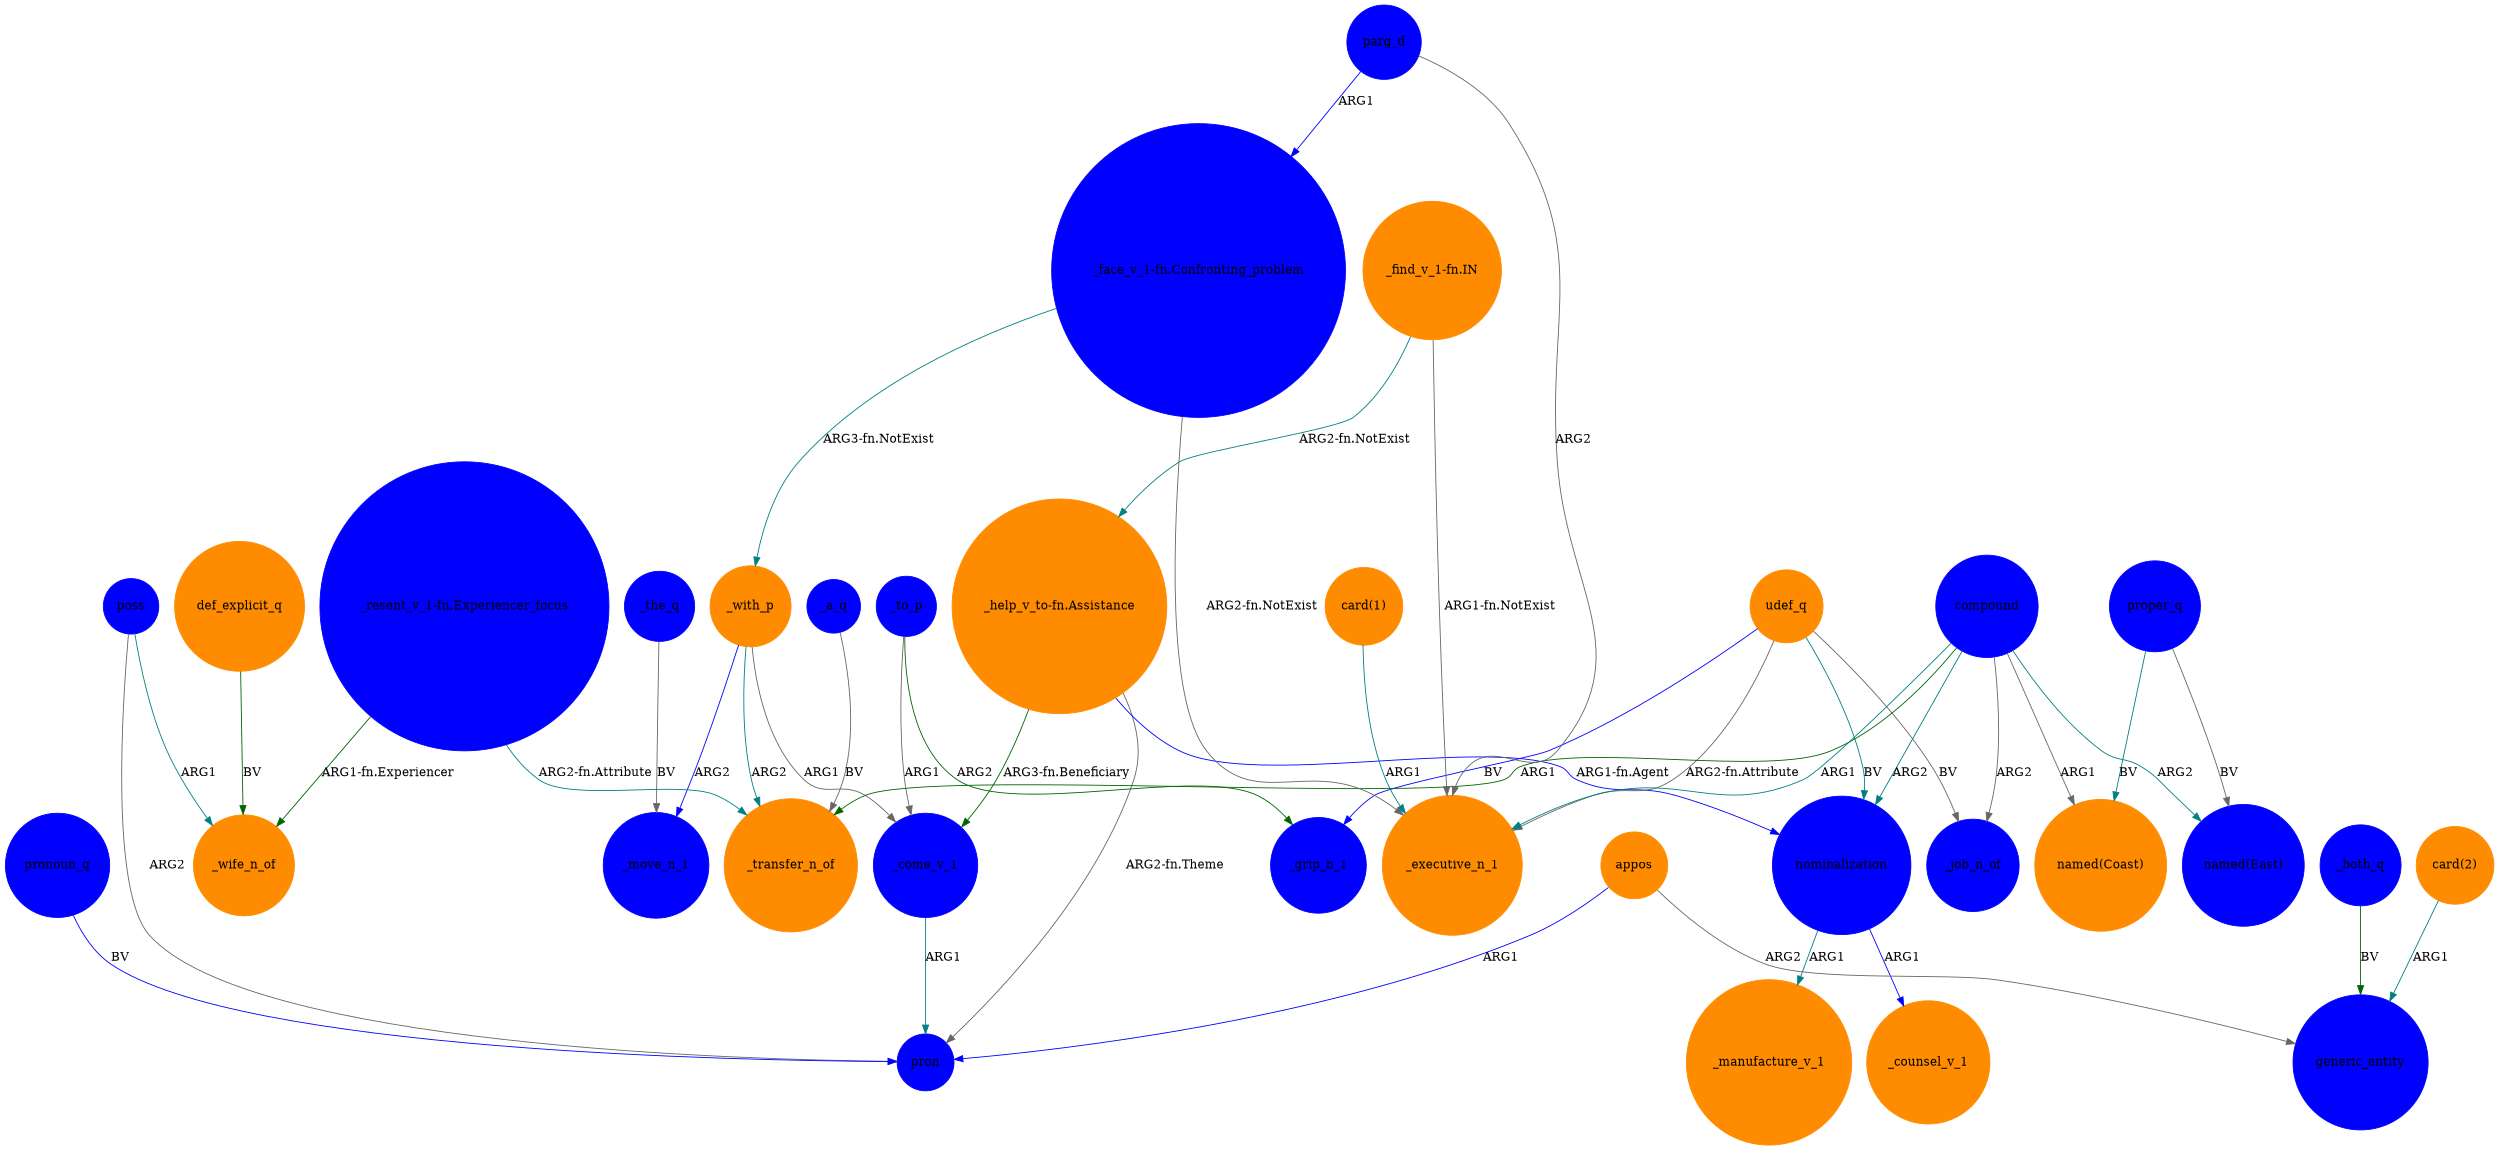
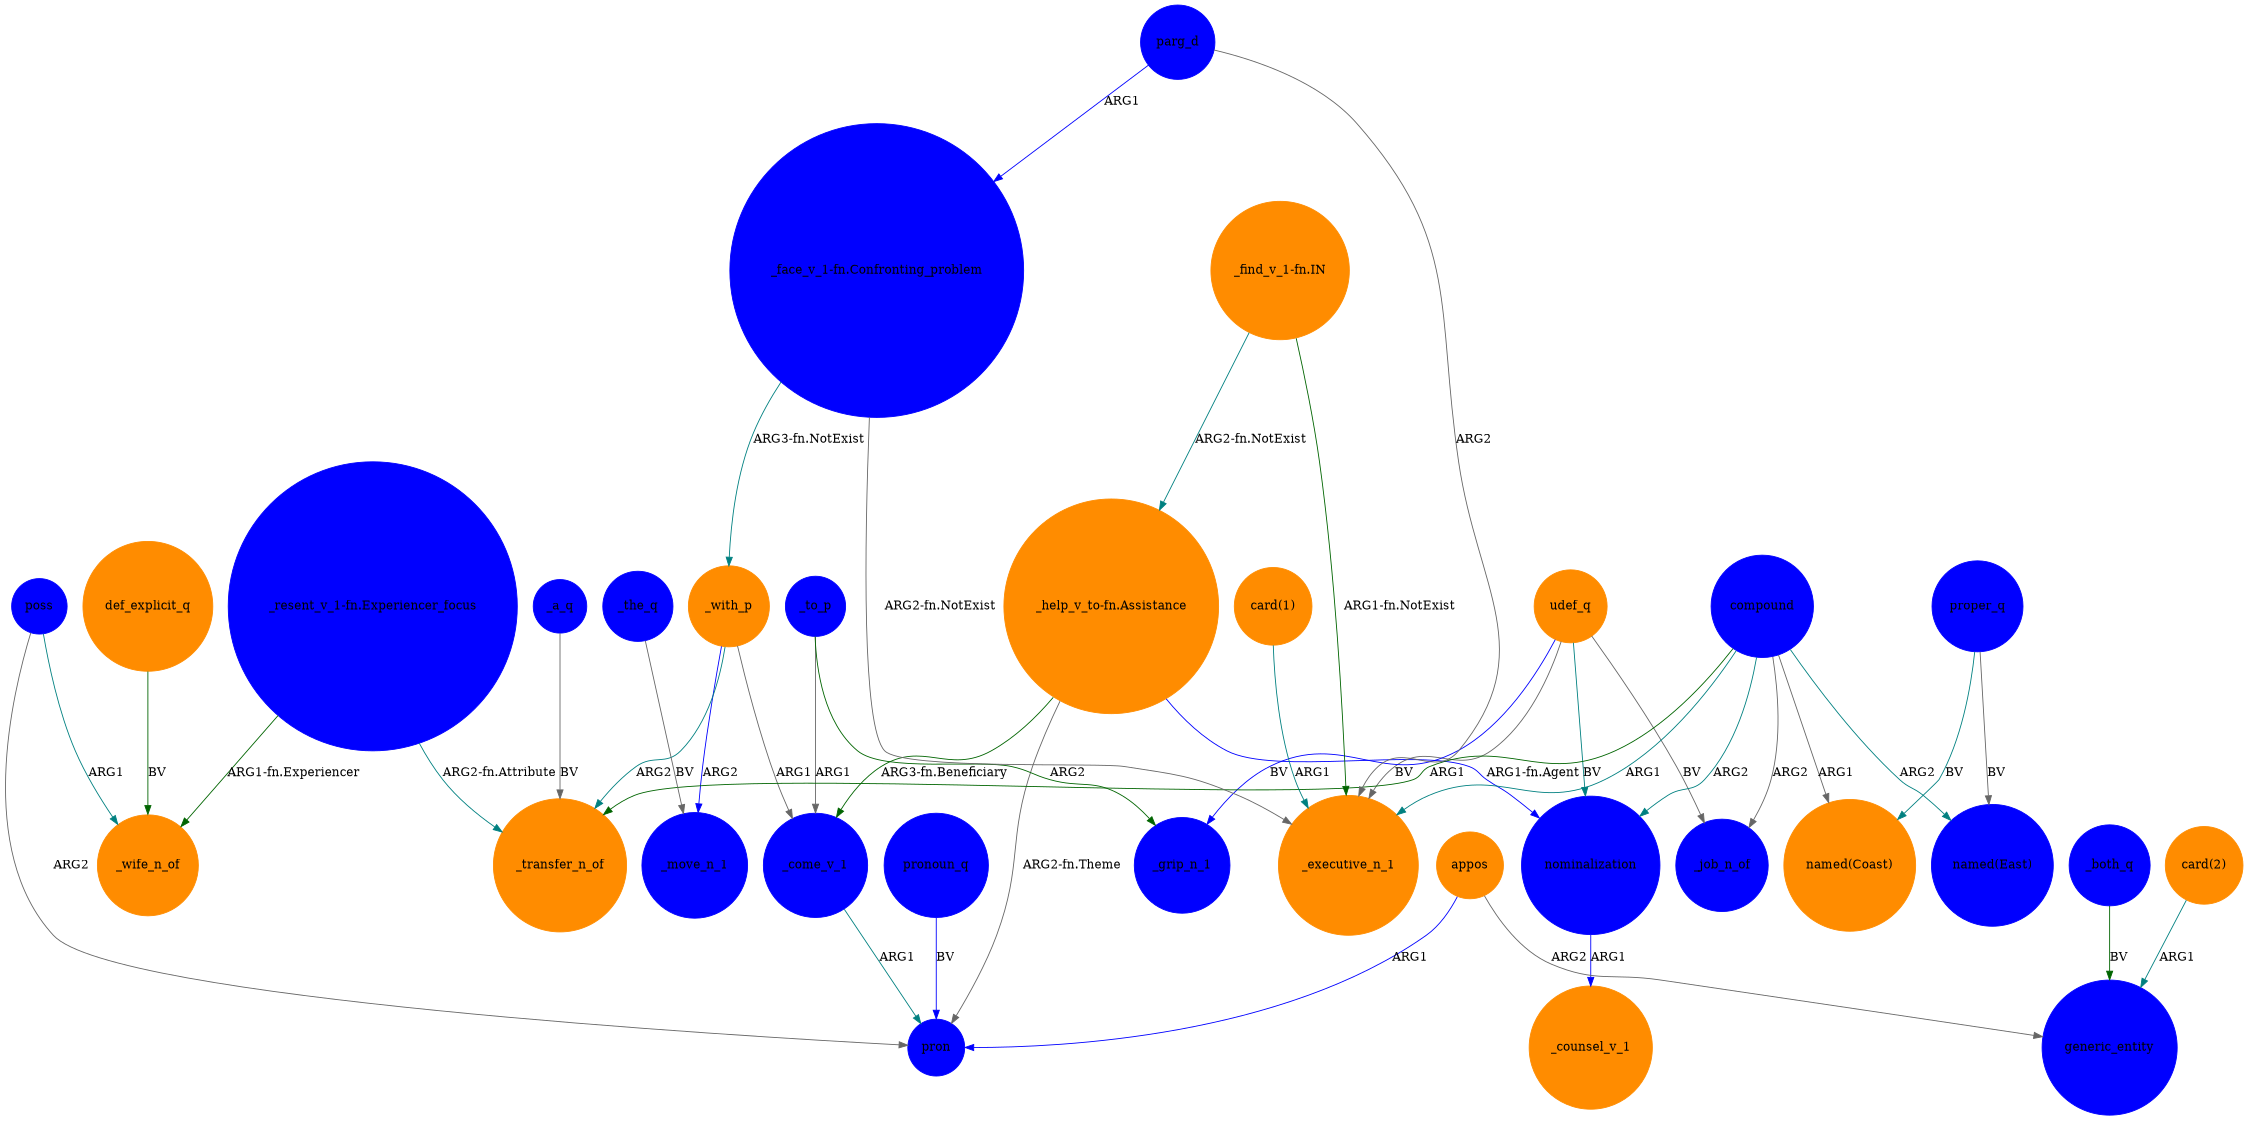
  digraph {
    node [color=blue shape=circle style=filled]
    edge [color=gray40]
    "_help_v_to-fn.Assistance" [color=darkorange]
    _come_v_1
    pron
    nominalization
-   _manufacture_v_1 [color=darkorange]
    _counsel_v_1 [color=darkorange]
    poss
    _wife_n_of [color=darkorange]
    _with_p [color=darkorange]
    _move_n_1
    _transfer_n_of [color=darkorange]
    _executive_n_1 [color=darkorange]
    udef_q [color=darkorange]
    _grip_n_1
    _job_n_of
    _to_p
    def_explicit_q [color=darkorange]
    compound
    "named(Coast)" [color=darkorange]
    "named(East)"
    "card(1)" [color=darkorange]
    appos [color=darkorange]
    generic_entity
    _both_q
    _the_q
    parg_d
    "_face_v_1-fn.Confronting_problem"
    "_resent_v_1-fn.Experiencer_focus"
    pronoun_q
    _a_q
    "_find_v_1-fn.IN" [color=darkorange]
    proper_q
    "card(2)" [color=darkorange]
    "_help_v_to-fn.Assistance" -> _come_v_1 [color=darkgreen label="ARG3-fn.Beneficiary"]
    "_help_v_to-fn.Assistance" -> pron [label="ARG2-fn.Theme"]
    "_help_v_to-fn.Assistance" -> nominalization [color=blue label="ARG1-fn.Agent"]
    _come_v_1 -> pron [color=teal label=ARG1]
-   nominalization -> _manufacture_v_1 [color=teal label=ARG1]
    nominalization -> _counsel_v_1 [color=blue label=ARG1]
    poss -> pron [label=ARG2]
    poss -> _wife_n_of [color=teal label=ARG1]
    _with_p -> _come_v_1 [label=ARG1]
    _with_p -> _move_n_1 [color=blue label=ARG2]
    _with_p -> _transfer_n_of [color=teal label=ARG2]
    udef_q -> nominalization [color=teal label=BV]
-   udef_q -> _executive_n_1 [label="ARG2-fn.Attribute"]
+   udef_q -> _executive_n_1 [label=BV]
    udef_q -> _grip_n_1 [color=blue label=BV]
    udef_q -> _job_n_of [label=BV]
    _to_p -> _come_v_1 [label=ARG1]
    _to_p -> _grip_n_1 [color=darkgreen label=ARG2]
    def_explicit_q -> _wife_n_of [color=darkgreen label=BV]
    compound -> nominalization [color=teal label=ARG2]
    compound -> _transfer_n_of [color=darkgreen label=ARG1]
    compound -> _executive_n_1 [color=teal label=ARG1]
    compound -> _job_n_of [label=ARG2]
    compound -> "named(Coast)" [label=ARG1]
    compound -> "named(East)" [color=teal label=ARG2]
    "card(1)" -> _executive_n_1 [color=teal label=ARG1]
    appos -> pron [color=blue label=ARG1]
    appos -> generic_entity [label=ARG2]
    _both_q -> generic_entity [color=darkgreen label=BV]
    _the_q -> _move_n_1 [label=BV]
    parg_d -> _executive_n_1 [label=ARG2]
    parg_d -> "_face_v_1-fn.Confronting_problem" [color=blue label=ARG1]
    "_face_v_1-fn.Confronting_problem" -> _with_p [color=teal label="ARG3-fn.NotExist"]
    "_face_v_1-fn.Confronting_problem" -> _executive_n_1 [label="ARG2-fn.NotExist"]
    "_resent_v_1-fn.Experiencer_focus" -> _wife_n_of [color=darkgreen label="ARG1-fn.Experiencer"]
    "_resent_v_1-fn.Experiencer_focus" -> _transfer_n_of [color=teal label="ARG2-fn.Attribute"]
    pronoun_q -> pron [color=blue label=BV]
    _a_q -> _transfer_n_of [label=BV]
    "_find_v_1-fn.IN" -> "_help_v_to-fn.Assistance" [color=teal label="ARG2-fn.NotExist"]
-   "_find_v_1-fn.IN" -> _executive_n_1 [label="ARG1-fn.NotExist"]
+   "_find_v_1-fn.IN" -> _executive_n_1 [color=darkgreen label="ARG1-fn.NotExist"]
    proper_q -> "named(Coast)" [color=teal label=BV]
    proper_q -> "named(East)" [label=BV]
    "card(2)" -> generic_entity [color=teal label=ARG1]
  }
